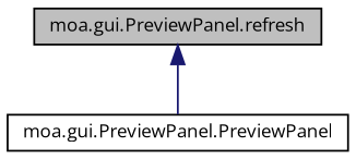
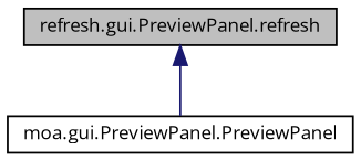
  digraph {
    rankdir=TB
    fontname="Open Sans"
    node [color=black fontname="Open Sans" fontsize=10 shape=record style=filled]
-   n1 [fillcolor=grey75 fontcolor=black height=0.2 label="moa.gui.PreviewPanel.refresh" width=0.4]
+   n1 [fillcolor=grey75 fontcolor=black height=0.2 label="refresh.gui.PreviewPanel.refresh" width=0.4]
    n2 [fillcolor=white height=0.2 label="moa.gui.PreviewPanel.PreviewPanel" width=0.4]
    n1 -> n2 [color=midnightblue dir=back fontname="Open Sans" fontsize=10 labelfontname=Helvetica labelfontsize=10 style=solid]
  }
